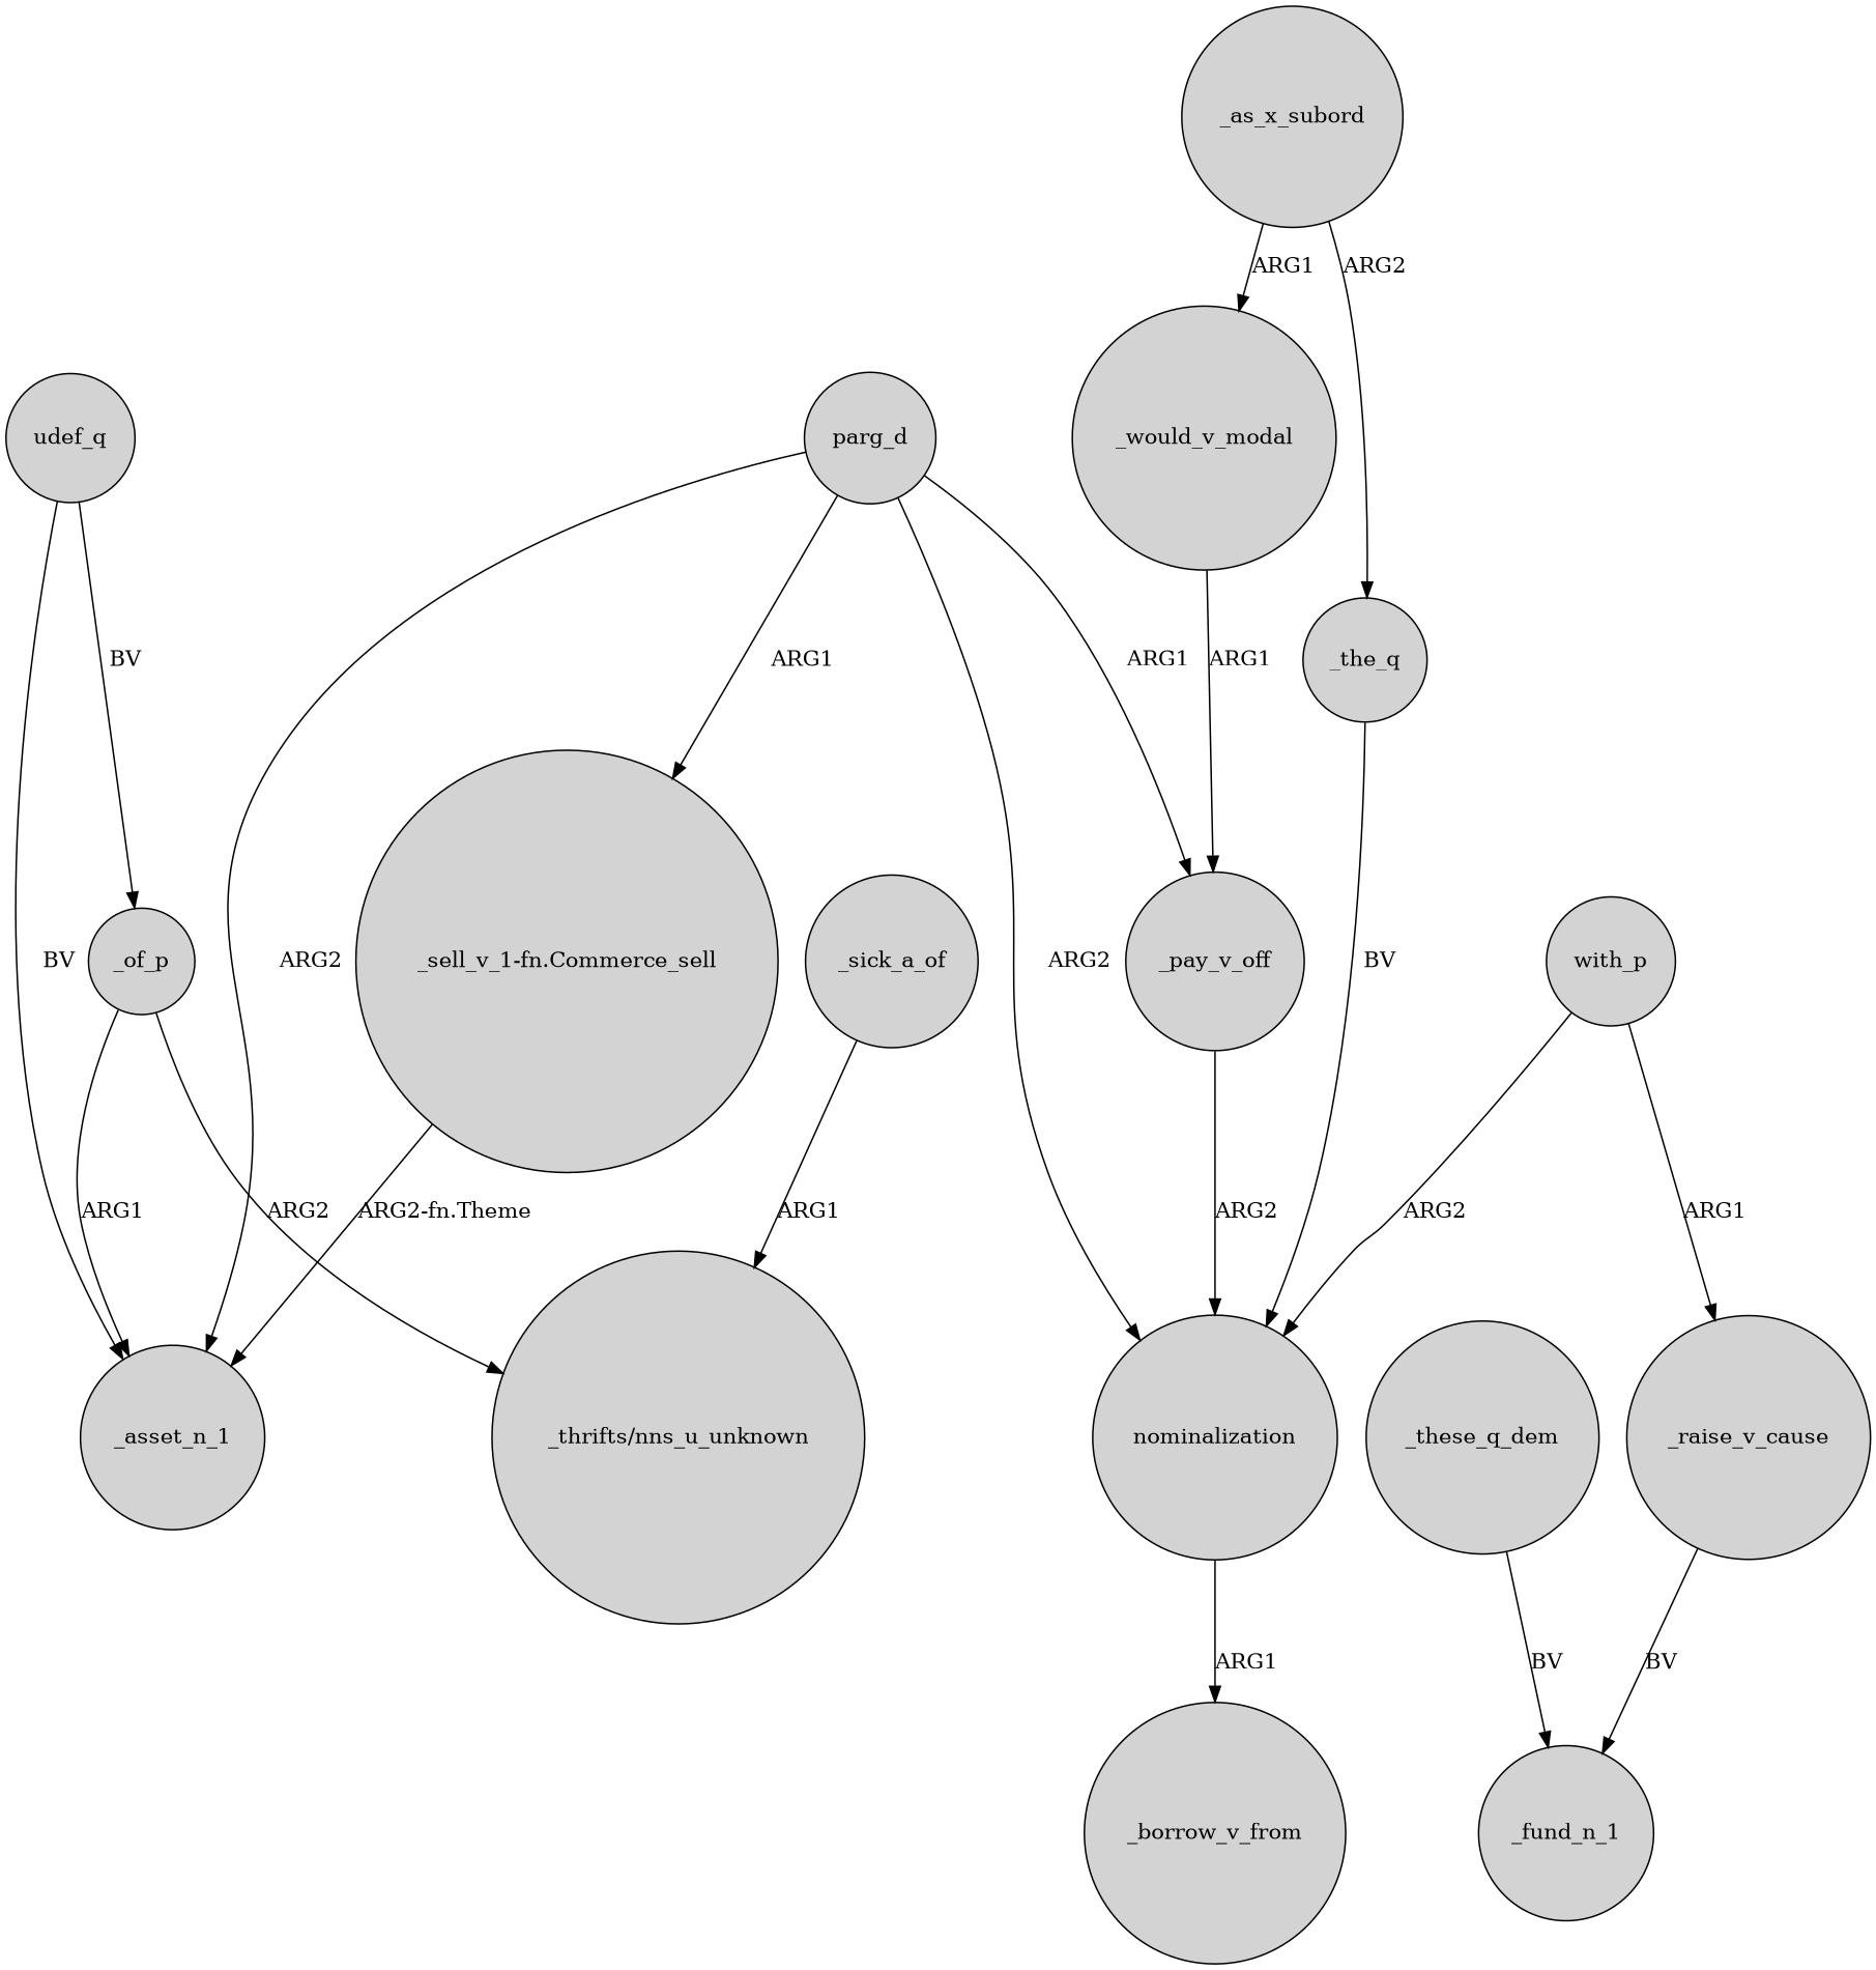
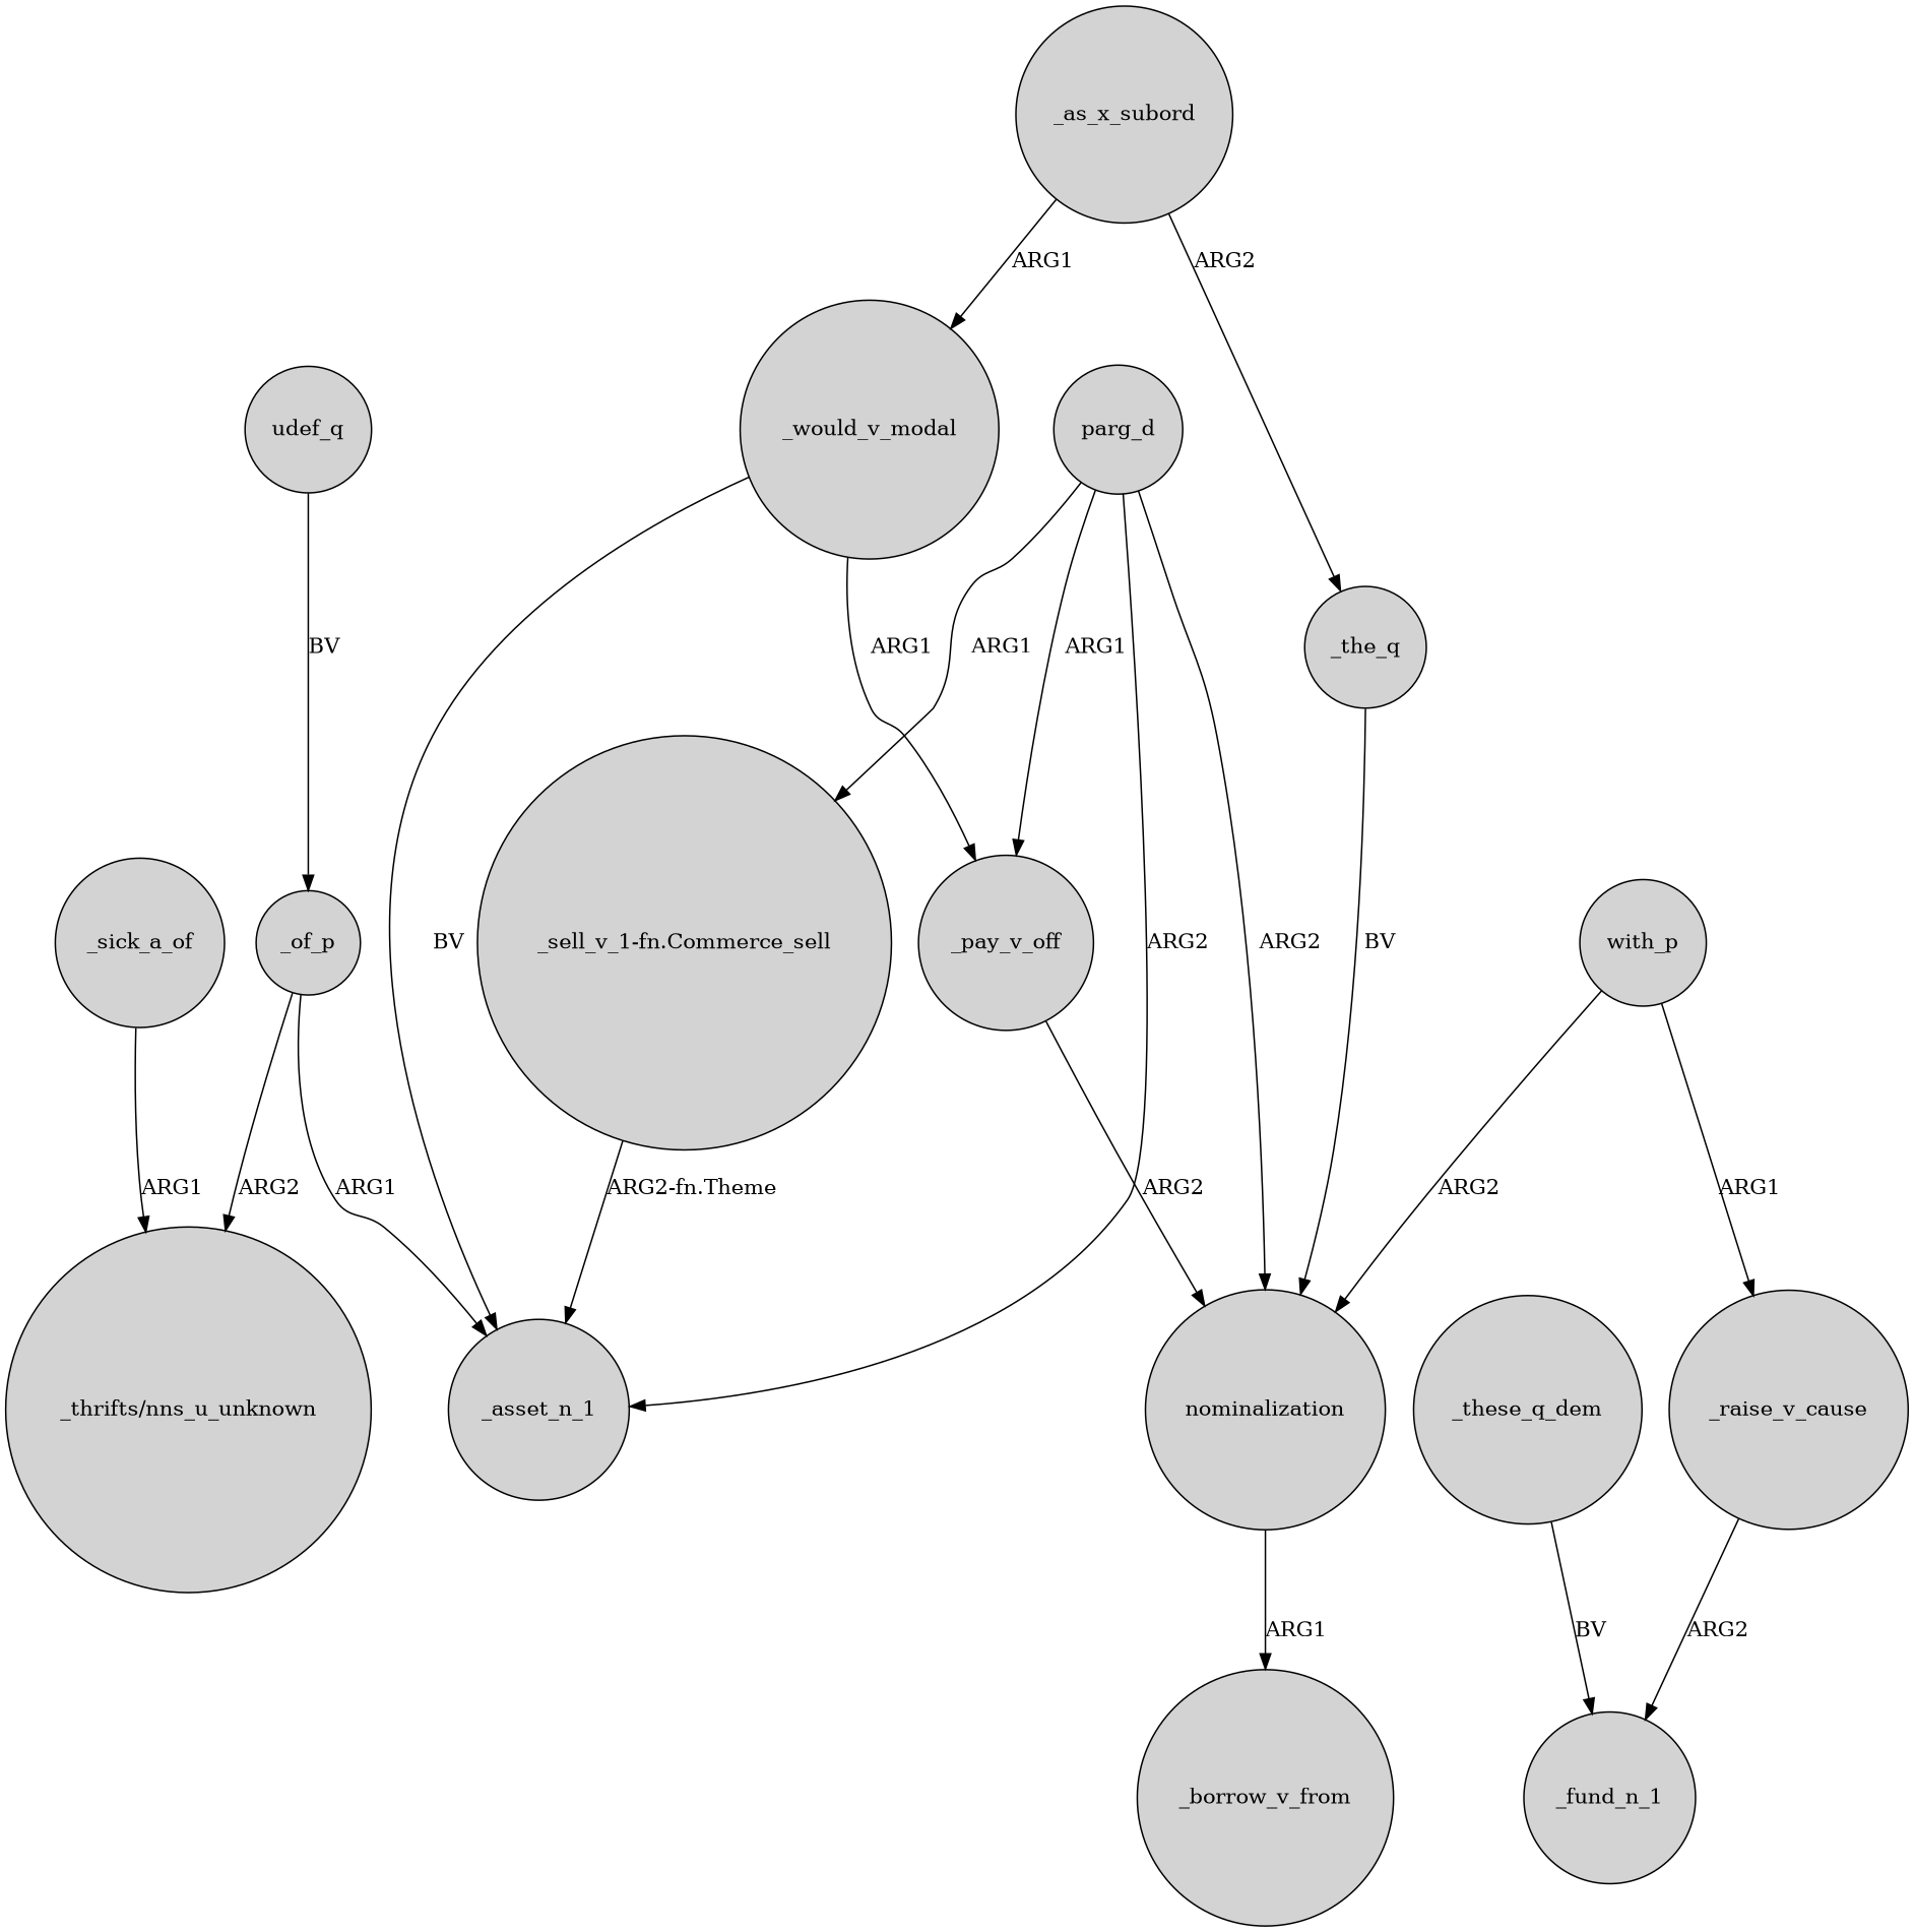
  digraph {
    node [shape=circle style=filled]
    udef_q
    _asset_n_1
    _of_p
    with_p
    _raise_v_cause
    nominalization
    _fund_n_1
    _borrow_v_from
    parg_d
    _pay_v_off
    "_sell_v_1-fn.Commerce_sell"
    _would_v_modal
    _sick_a_of
    "_thrifts/nns_u_unknown"
    _as_x_subord
    _the_q
    _these_q_dem
-   udef_q -> _asset_n_1 [label=BV]
+   _would_v_modal -> _asset_n_1 [label=BV]
    udef_q -> _of_p [label=BV]
    _of_p -> _asset_n_1 [label=ARG1]
    _of_p -> "_thrifts/nns_u_unknown" [label=ARG2]
    with_p -> _raise_v_cause [label=ARG1]
    with_p -> nominalization [label=ARG2]
-   _raise_v_cause -> _fund_n_1 [label=BV]
+   _raise_v_cause -> _fund_n_1 [label=ARG2]
    nominalization -> _borrow_v_from [label=ARG1]
    parg_d -> _asset_n_1 [label=ARG2]
    parg_d -> nominalization [label=ARG2]
    parg_d -> _pay_v_off [label=ARG1]
    parg_d -> "_sell_v_1-fn.Commerce_sell" [label=ARG1]
    _pay_v_off -> nominalization [label=ARG2]
    "_sell_v_1-fn.Commerce_sell" -> _asset_n_1 [label="ARG2-fn.Theme"]
    _would_v_modal -> _pay_v_off [label=ARG1]
    _sick_a_of -> "_thrifts/nns_u_unknown" [label=ARG1]
    _as_x_subord -> _would_v_modal [label=ARG1]
    _as_x_subord -> _the_q [label=ARG2]
    _the_q -> nominalization [label=BV]
    _these_q_dem -> _fund_n_1 [label=BV]
  }
